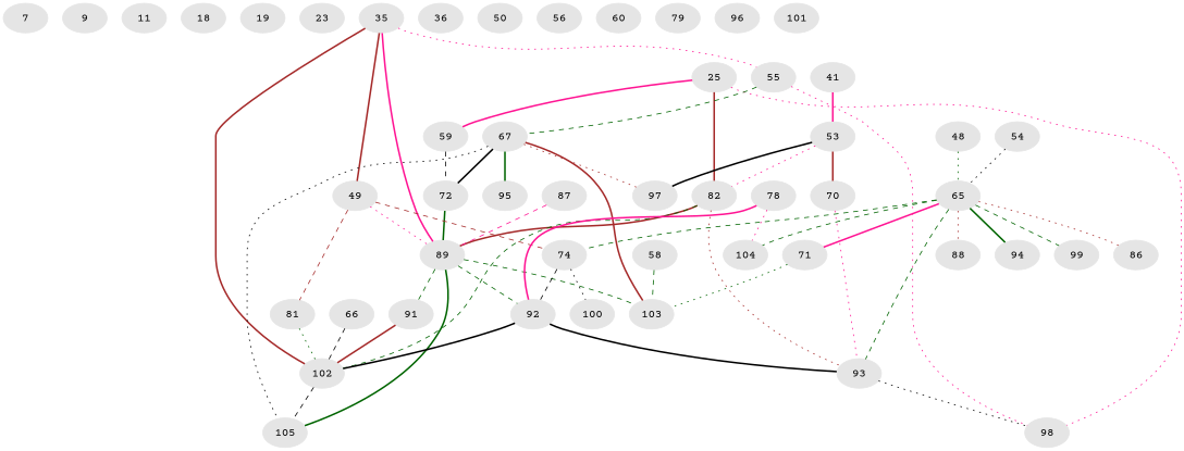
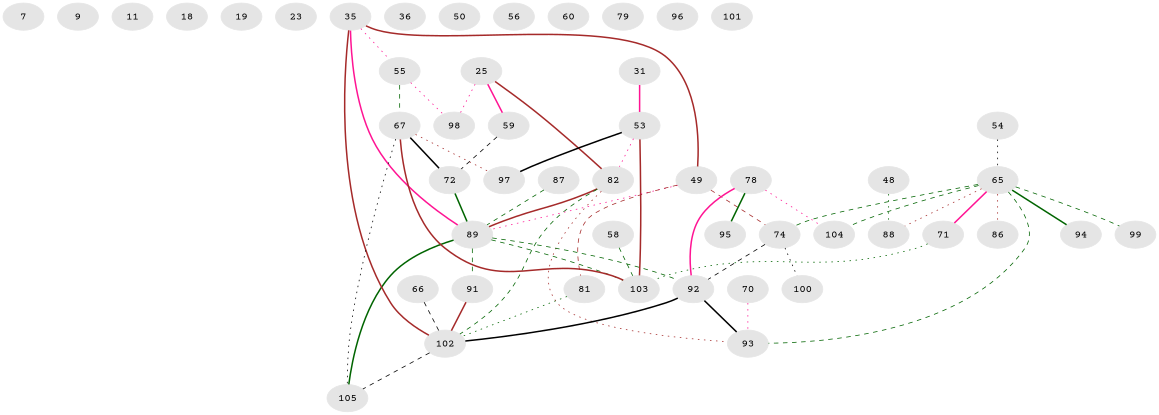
  graph {
    fontname="Courier Prime"
    node [color=gray90 fontname="Courier Prime" style=filled]
    edge [color=darkgreen fontname="Courier Prime" style=bold]
    7
    9
    11
    18
    19
    23 [super="+22"]
    59 [super="+16"]
    72
    25
    82 [super="+8+30"]
    98 [super="+83"]
    89 [super="+61+44"]
    102 [super="+62"]
    93 [super="+69"]
    53 [super="+20"]
    97 [super="+75"]
    103 [super="+90"]
-   31 [label=41]
+   31
    35 [super="+14"]
    49 [super="+6"]
    55
    74
    81
    67 [super="+17+12+10+47"]
    105 [super="+21+39+46+76"]
    92 [super="+32+57"]
    91 [super="+80"]
    36
    65 [super="+52+43"]
    71
    86 [super="+85"]
    88
    94
    99
    104
    48
    100 [super="+63"]
    50
    54 [super="+40"]
    56
    58
    60
    66
    70
    78 [super="+73"]
    95
    79
    87 [super="+64"]
    96
    101
    59 -- 72 [color=black style=dashed weight=2]
    72 -- 89
    25 -- 59 [color=deeppink]
    25 -- 82 [color=brown]
    25 -- 98 [color=deeppink style=dotted weight=2]
    82 -- 89 [color=brown]
    82 -- 102 [style=dashed]
    82 -- 93 [color=brown style=dotted]
    89 -- 103 [style=dashed weight=3]
    89 -- 105
    89 -- 92 [style=dashed]
    89 -- 91 [style=dashed]
    102 -- 105 [color=black style=dashed]
-   93 -- 98 [color=black style=dotted]
    53 -- 82 [color=deeppink style=dotted]
    53 -- 97 [color=black]
-   53 -- 70 [color=brown weight=2]
+   53 -- 103 [color=brown weight=2]
    31 -- 53 [color=deeppink]
    35 -- 89 [color=deeppink weight=2]
    35 -- 102 [color=brown weight=2]
    35 -- 49 [color=brown]
    35 -- 55 [color=deeppink style=dotted]
    49 -- 89 [color=deeppink style=dotted weight=2]
    49 -- 74 [color=brown style=dashed weight=2]
    49 -- 81 [color=brown style=dashed]
    55 -- 98 [color=deeppink style=dotted]
    55 -- 67 [style=dashed]
    74 -- 92 [color=black style=dashed]
    74 -- 100 [color=black style=dotted]
    81 -- 102 [style=dotted]
    67 -- 72 [color=black]
    67 -- 97 [color=brown style=dotted]
    67 -- 103 [color=brown weight=2]
    67 -- 105 [color=black style=dotted weight=2]
    92 -- 102 [color=black]
    92 -- 93 [color=black]
    91 -- 102 [color=brown]
    65 -- 93 [style=dashed weight=2]
    65 -- 74 [style=dashed]
    65 -- 71 [color=deeppink]
    65 -- 86 [color=brown style=dotted]
    65 -- 88 [color=brown style=dotted]
    65 -- 94
    65 -- 99 [style=dashed]
    65 -- 104 [style=dashed]
    71 -- 103 [style=dotted]
-   48 -- 65 [style=dotted]
+   48 -- 88 [style=dotted]
    54 -- 65 [color=black style=dotted]
    58 -- 103 [style=dashed]
    66 -- 102 [color=black style=dashed]
    70 -- 93 [color=deeppink style=dotted]
    78 -- 92 [color=deeppink]
    78 -- 104 [color=deeppink style=dotted]
-   67 -- 95 [weight=2]
-   87 -- 89 [color=deeppink style=dashed]
+   78 -- 95 [weight=2]
+   87 -- 89 [style=dashed]
  }
